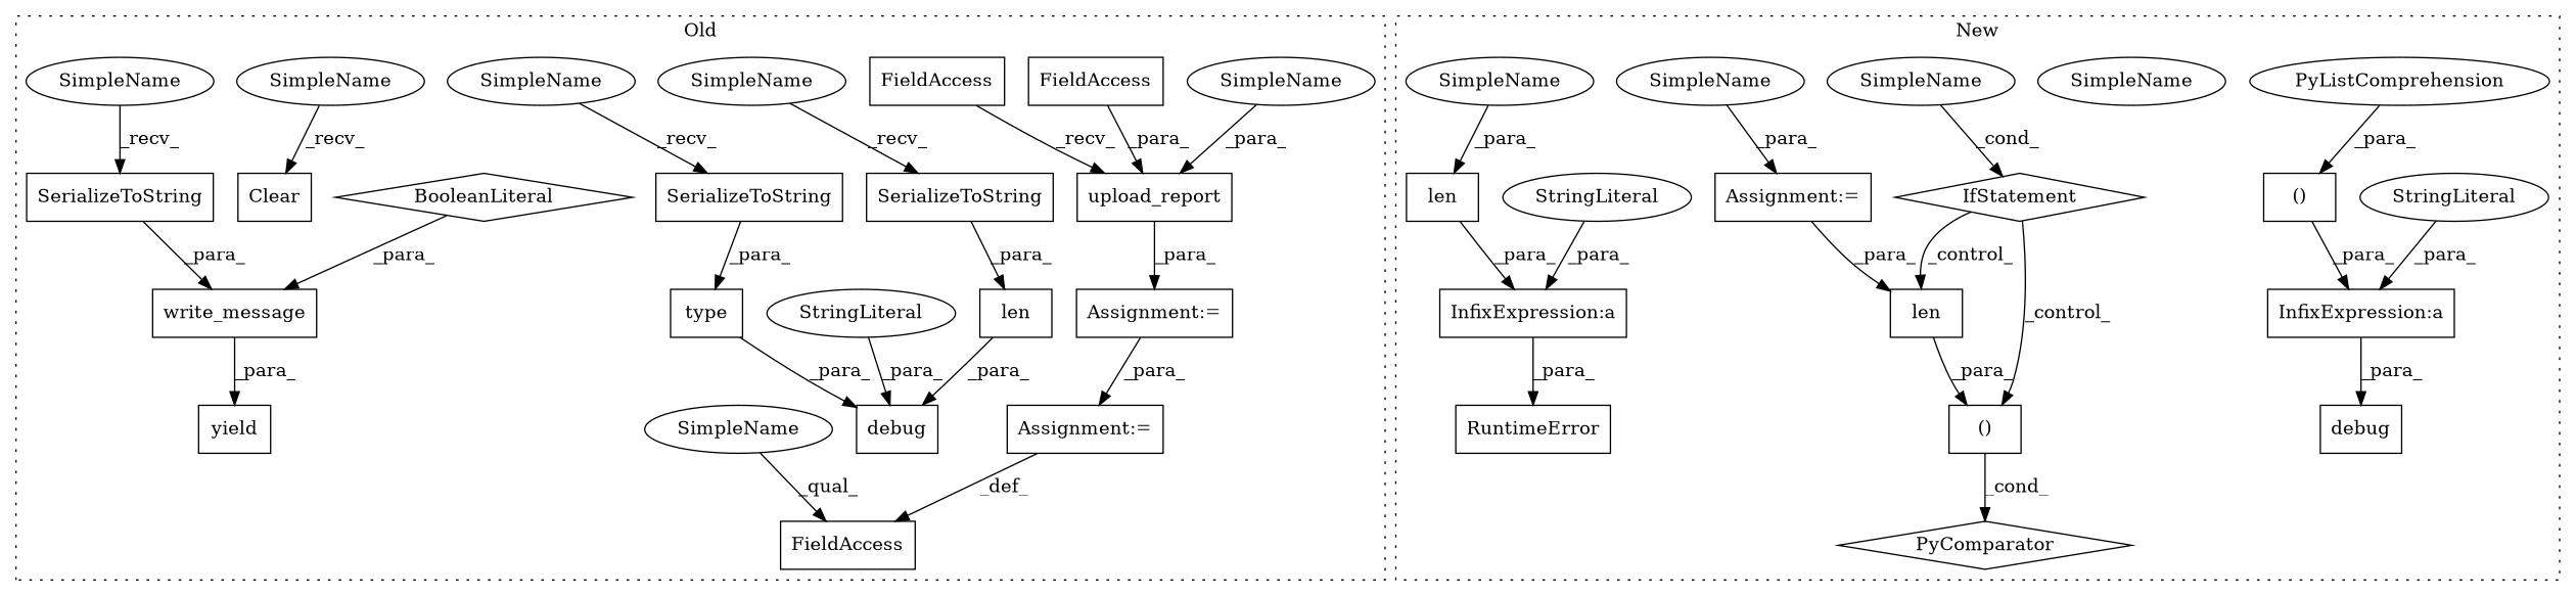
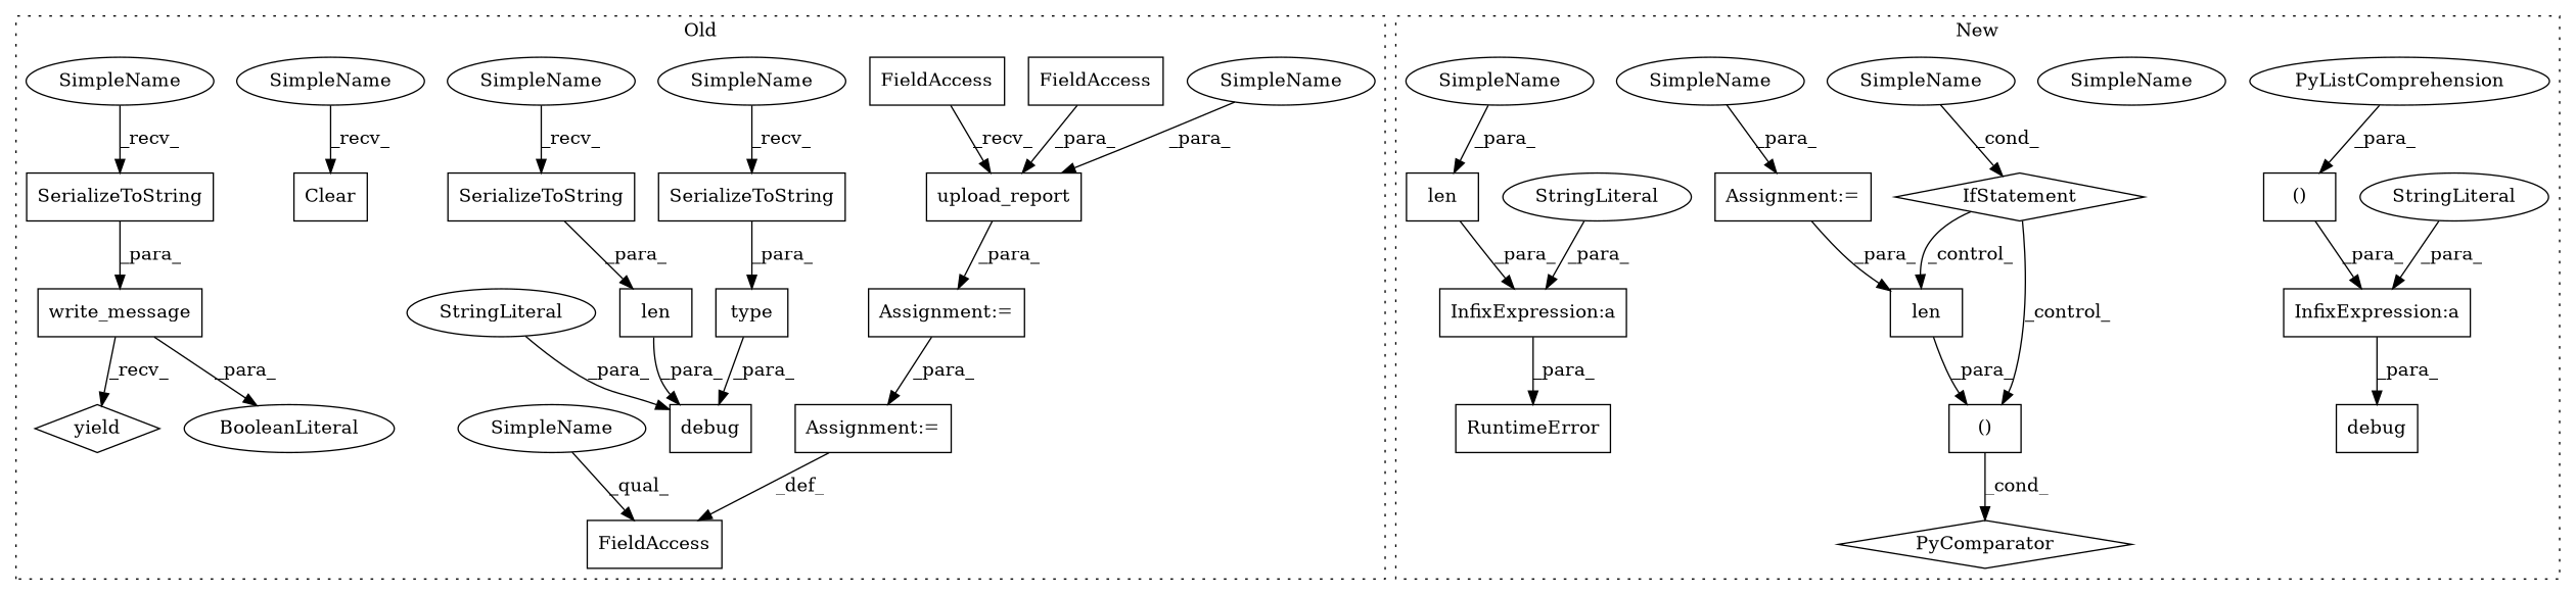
  digraph {
    node [a=32 l=5 s=5019 shape=box]
-   n1 [a=112 l=7 label=yield s=5085]
+   n1 [a=112 l=7 label=yield s=5085 shape=diamond]
    n2 [l="14,1" label=write_message s="5095,5146"]
-   n3 [a=9 l=4 label=BooleanLiteral s=5142 shape=diamond]
+   n3 [a=9 l=4 label=BooleanLiteral s=5142 shape=ellipse]
    n4 [l=19 label=SerializeToString s=5122]
    n5 [a=22 l=28 label=FieldAccess s=5045]
    n6 [a=7 l=1 label="Assignment:=" s=5073]
    n7 [a=7 l=1 label="Assignment:=" s=4961]
    n8 [l=7 label=Clear s=5030]
    n9 [l="14,1" label=upload_report s="4974,5008"]
    n10 [l=19 label=SerializeToString s=4896]
    n11 [l="6,1" label=debug s="4840,4949"]
    n12 [l="4,1" label=len s="4885,4915"]
    n13 [a=22 l=13 label=FieldAccess s=4988]
    n14 [a=22 l=11 label=FieldAccess s=4962]
    n15 [l="5,1" label=type s="4917,4948"]
    n16 [l=19 label=SerializeToString s=4929]
    n17 [a=45 l=38 label=StringLiteral s=4846 shape=ellipse]
    n18 [a=42 l=6 label=SimpleName s=4889 shape=ellipse]
    n19 [a=42 l=6 label=SimpleName s=5002 shape=ellipse]
    n20 [a=42 l=6 label=SimpleName s=4922 shape=ellipse]
    n21 [a=42 l=12 label=SimpleName s=5017 shape=ellipse]
    n22 [a=42 l=12 label=SimpleName s=5045 shape=ellipse]
    n23 [a=42 l=12 label=SimpleName s=5109 shape=ellipse]
    n24 [a=109 l=147 label=PyListComprehension s=4912 shape=ellipse]
    n25 [a=113 l=25 label=PyComparator shape=diamond]
    n26 [a=7 l=25 label="Assignment:="]
    n27 [a=106 l=27 label="()" s=4912]
    n28 [a=27 l=10 label="InfixExpression:a" s=4858]
    n29 [a=106 l=177 label="()" s=4868]
    n30 [l="6,3" label=debug s="4834,5045"]
    n31 [l="4,1" label=len s="4929,4938"]
    n32 [a=25 l=25 label=IfStatement shape=diamond]
    n33 [a=42 label=SimpleName s=5039 shape=ellipse]
    n34 [a=45 l=18 label=StringLiteral s=4840 shape=ellipse]
    n35 [l="4,1" label=len s="5130,5139"]
    n36 [a=27 l=3 label="InfixExpression:a" s=5127]
    n37 [l="13,1" label=RuntimeError s="5062,5140"]
    n38 [a=45 l=52 label=StringLiteral s=5075 shape=ellipse]
    n39 [a=42 label=SimpleName s=5039 shape=ellipse]
    n40 [a=42 label=SimpleName s=5134 shape=ellipse]
    n41 [a=42 label=SimpleName s=5030 shape=ellipse]
    subgraph cluster_1 {
      label=Old
      style=dotted
      n1
      n2
      n3
      n4
      n5
      n6
      n7
      n8
      n9
      n10
      n11
      n12
      n13
      n14
      n15
      n16
      n17
      n18
      n19
      n20
      n21
      n22
      n23
    }
    subgraph cluster_2 {
      label=New
      style=dotted
      n24
      n25
      n26
      n27
      n28
      n29
      n30
      n31
      n32
      n33
      n34
      n35
      n36
      n37
      n38
      n39
      n40
      n41
    }
-   n2 -> n1 [label=_para_]
-   n3 -> n2 [label=_para_]
+   n2 -> n1 [label=_recv_]
+   n2 -> n3 [label=_para_]
    n4 -> n2 [label=_para_]
    n6 -> n5 [label=_def_]
    n7 -> n6 [label=_para_]
    n9 -> n7 [label=_para_]
    n10 -> n12 [label=_para_]
    n12 -> n11 [label=_para_]
    n13 -> n9 [label=_para_]
    n14 -> n9 [label=_recv_]
    n15 -> n11 [label=_para_]
    n16 -> n15 [label=_para_]
    n17 -> n11 [label=_para_]
    n18 -> n10 [label=_recv_]
    n19 -> n9 [label=_para_]
    n20 -> n16 [label=_recv_]
    n21 -> n8 [label=_recv_]
    n22 -> n5 [label=_qual_]
    n23 -> n4 [label=_recv_]
    n24 -> n29 [label=_para_]
    n26 -> n31 [label=_para_]
    n27 -> n25 [label=_cond_]
    n28 -> n30 [label=_para_]
    n29 -> n28 [label=_para_]
    n31 -> n27 [label=_para_]
    n32 -> n27 [label=_control_]
    n32 -> n31 [label=_control_]
    n34 -> n28 [label=_para_]
    n35 -> n36 [label=_para_]
    n36 -> n37 [label=_para_]
    n38 -> n36 [label=_para_]
    n39 -> n32 [label=_cond_]
    n40 -> n35 [label=_para_]
    n41 -> n26 [label=_para_]
  }
